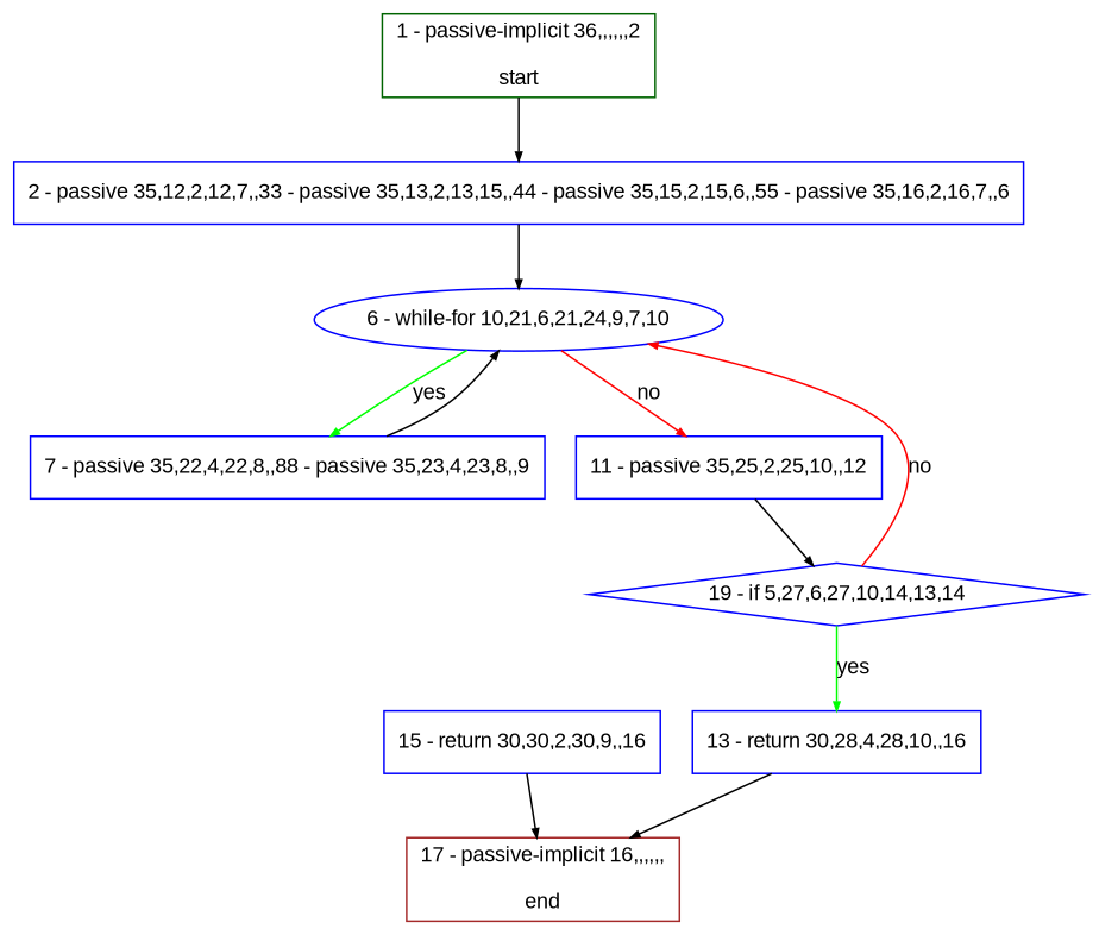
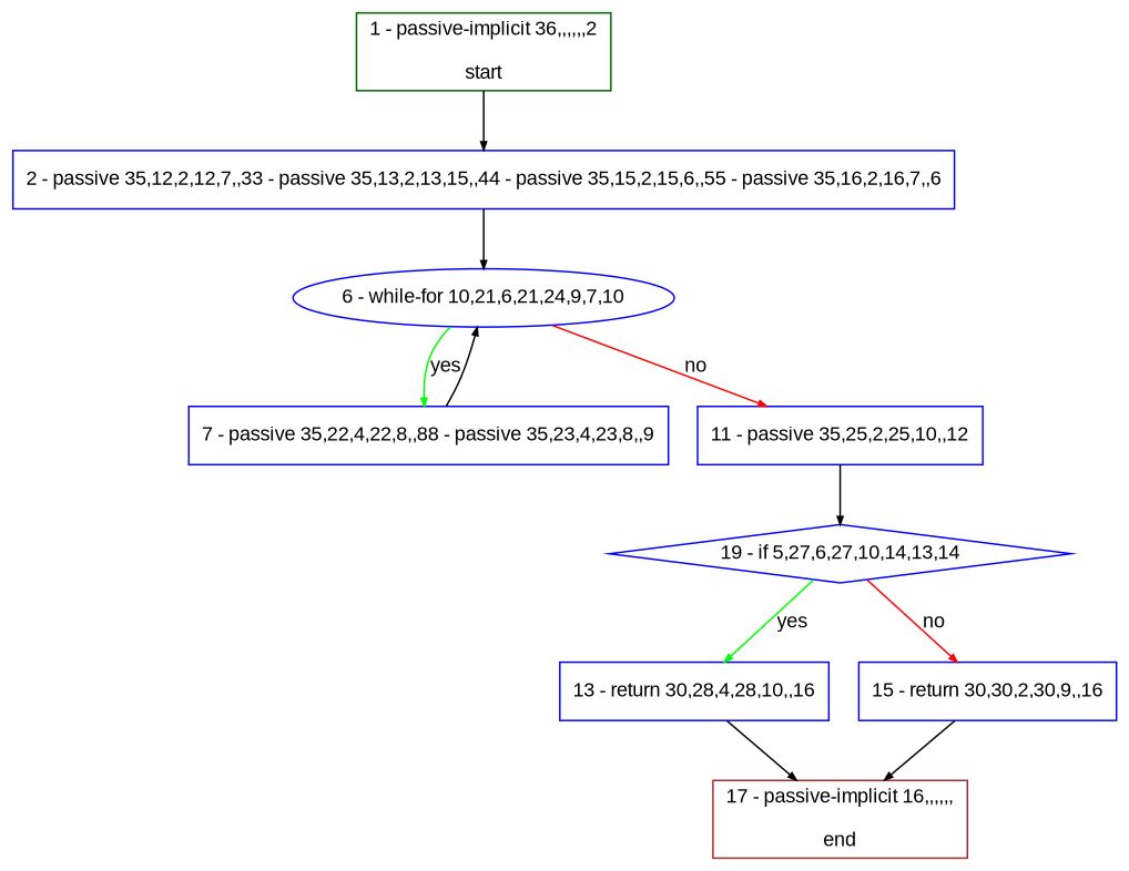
  digraph {
    bgcolor=white
    compound=true
    fillcolor="#FFFFCC"
    fontname=Arial
    fontsize=12
    pack=true
    packmode=clust
    style="rounded,filled"
    node [color="#0000ff" compound=true fillcolor="#ffffff" fixedsize=false fontname=Arial fontsize=12 node_initialized=no shape=box style=filled]
    edge [arrowhead=normal arrowsize=0.5 arrowtail=none color="#000000" compound=true dir=forward fontcolor=black fontname=Arial fontsize=12]
    n1 [label="2 - passive 35,12,2,12,7,,33 - passive 35,13,2,13,15,,44 - passive 35,15,2,15,6,,55 - passive 35,16,2,16,7,,6"]
    n2 [label="6 - while-for 10,21,6,21,24,9,7,10" shape=oval]
    n3 [label="7 - passive 35,22,4,22,8,,88 - passive 35,23,4,23,8,,9"]
    n4 [label="11 - passive 35,25,2,25,10,,12"]
    n5 [color="#006400" label="1 - passive-implicit 36,,,,,,2\n\nstart"]
    n6 [label="19 - if 5,27,6,27,10,14,13,14" shape=diamond]
    n7 [label="13 - return 30,28,4,28,10,,16"]
    n8 [label="15 - return 30,30,2,30,9,,16"]
    n9 [color="#a52a2a" label="17 - passive-implicit 16,,,,,,\n\nend"]
    n1 -> n2
    n2 -> n3 [color="#00ff00" label=yes]
    n2 -> n4 [color="#ff0000" label=no]
    n3 -> n2
    n4 -> n6
    n5 -> n1
    n6 -> n7 [color="#00ff00" label=yes]
-   n6 -> n2 [color="#ff0000" label=no]
+   n6 -> n8 [color="#ff0000" label=no]
    n7 -> n9
    n8 -> n9
  }
